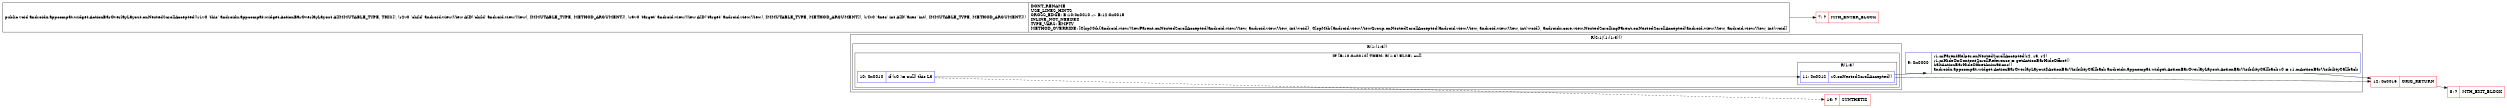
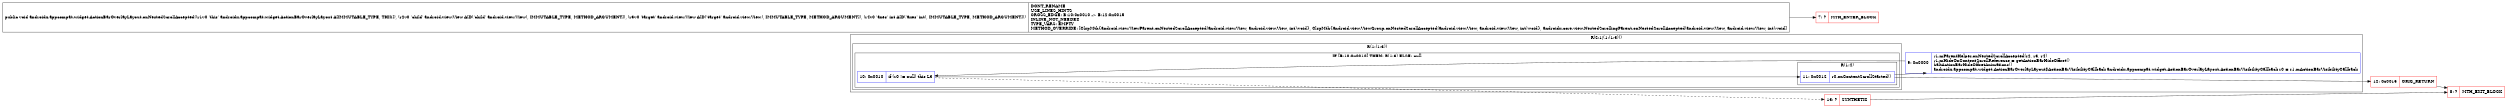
  digraph {
    rankdir=LR
    node [color=red shape=record]
-   n1 [color=blue label="{11\:\ 0x0012|r0.onNestedScrollAccepted()\l}"]
+   n1 [color=blue label="{11\:\ 0x0012|r0.onContentScrollStarted()\l}"]
    n2 [color=blue label="{10\:\ 0x0010|if (r0 != null) this L3\l}"]
    n3 [color=blue label="{9\:\ 0x0000|r1.mParentHelper.onNestedScrollAccepted(r2, r3, r4)\lr1.mHideOnContentScrollReference = getActionBarHideOffset()\lhaltActionBarHideOffsetAnimations()\landroidx.appcompat.widget.ActionBarOverlayLayout$ActionBarVisibilityCallback androidx.appcompat.widget.ActionBarOverlayLayout.ActionBarVisibilityCallback r0 = r1.mActionBarVisibilityCallback\l}"]
    n4 [label="{12\:\ 0x0015|ORIG_RETURN\l}"]
    n5 [label="{13\:\ ?|SYNTHETIC\l}"]
    n6 [label="{8\:\ ?|MTH_EXIT_BLOCK\l}"]
    n7 [label="{7\:\ ?|MTH_ENTER_BLOCK\l}"]
    n8 [label="{public void androidx.appcompat.widget.ActionBarOverlayLayout.onNestedScrollAccepted((r1v0 'this' androidx.appcompat.widget.ActionBarOverlayLayout A[IMMUTABLE_TYPE, THIS]), (r2v0 'child' android.view.View A[D('child' android.view.View), IMMUTABLE_TYPE, METHOD_ARGUMENT]), (r3v0 'target' android.view.View A[D('target' android.view.View), IMMUTABLE_TYPE, METHOD_ARGUMENT]), (r4v0 'axes' int A[D('axes' int), IMMUTABLE_TYPE, METHOD_ARGUMENT]))  | DONT_RENAME\lUSE_LINES_HINTS\lCROSS_EDGE: B:10:0x0010 \-\> B:12:0x0015\lINLINE_NOT_NEEDED\lTYPE_VARS: EMPTY\lMETHOD_OVERRIDE: [ClspMth\{android.view.ViewParent.onNestedScrollAccepted(android.view.View, android.view.View, int):void\}, ClspMth\{android.view.ViewGroup.onNestedScrollAccepted(android.view.View, android.view.View, int):void\}, androidx.core.view.NestedScrollingParent.onNestedScrollAccepted(android.view.View, android.view.View, int):void]\l}" color=""]
    subgraph cluster_1 {
      label="R(2:1|(1:(1:3)))"
      n3
      subgraph cluster_2 {
        label="R(1:(1:3))"
        subgraph cluster_3 {
          label="IF [B:10:0x0010] THEN: R(1:3) ELSE: null"
          n2
          subgraph cluster_4 {
-           label="R(1:3)"
+           label="R(1:4)"
            n1
          }
        }
      }
    }
    n1 -> n3
    n1 -> n4
    n2 -> n1
    n2 -> n5 [style=dashed]
-   n3 -> n4
+   n3 -> n2
    n4 -> n6
+   n5 -> n6
    n8 -> n7
  }
